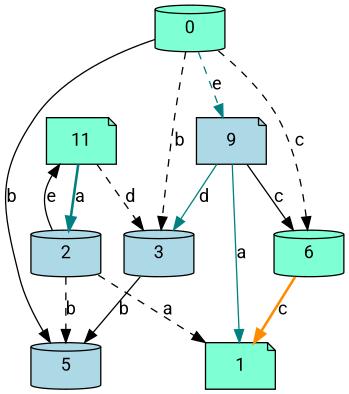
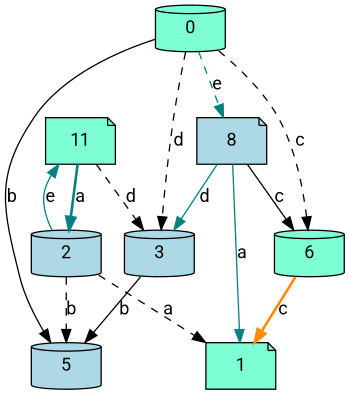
  strict digraph {
    fontname=Roboto
    node [fillcolor=lightblue fontname=Roboto shape=cylinder style=filled]
    edge [color=black fontname=Roboto style=solid]
    5
    0 [fillcolor=aquamarine]
    6 [fillcolor=aquamarine]
    n4 [label=3]
-   9 [shape=note]
+   9 [shape=note label=8]
    1 [fillcolor=aquamarine shape=note]
    2
    n8 [fillcolor=aquamarine label=11 shape=note]
    0 -> 5 [label=b]
    0 -> 6 [label=c style=dashed]
-   0 -> n4 [label=b style=dashed]
+   0 -> n4 [label=d style=dashed]
    0 -> 9 [color=teal label=e style=dashed]
    6 -> 1 [color=darkorange label=c style=bold]
    n4 -> 5 [label=b]
    9 -> 6 [label=c]
    9 -> n4 [color=teal label=d]
    9 -> 1 [color=teal label=a]
    2 -> 5 [label=b style=dashed]
    2 -> 1 [label=a style=dashed]
-   2 -> n8 [label=e]
+   2 -> n8 [color=teal label=e]
    n8 -> n4 [label=d style=dashed]
    n8 -> 2 [color=teal label=a style=bold]
  }
